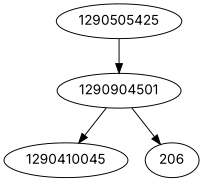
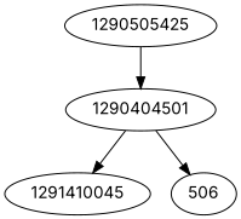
  strict digraph {
    fontname=Inter
    node [fontname=Inter]
    edge [fontname=Inter]
    n1 [label=1290505425]
-   1290404501 [label=1290904501]
-   1290410045
-   206
+   1290404501
+   1290410045 [label=1291410045]
+   206 [label=506]
    n1 -> 1290404501
    1290404501 -> 1290410045
    1290404501 -> 206
  }
